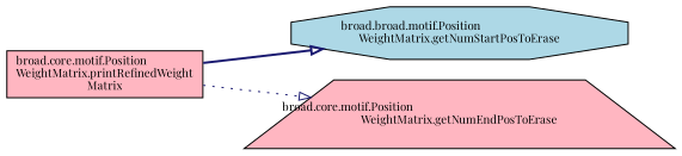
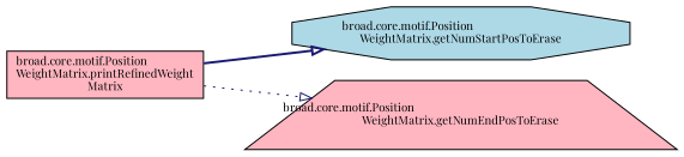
  digraph {
    rankdir=LR
    fontname="Playfair Display"
    node [color=black fillcolor=lightpink fontname="Playfair Display" fontsize=10 style=filled]
    edge [color=midnightblue fontname="Playfair Display" fontsize=10 labelfontname=Helvetica labelfontsize=10 arrowhead=onormal]
    n1 [fontcolor=black height=0.2 label="broad.core.motif.Position\lWeightMatrix.printRefinedWeight\lMatrix" shape=box width=0.4]
-   n2 [fillcolor=lightblue height=0.2 label="broad.broad.motif.Position\lWeightMatrix.getNumStartPosToErase" shape=octagon width=0.4]
+   n2 [fillcolor=lightblue height=0.2 label="broad.core.motif.Position\lWeightMatrix.getNumStartPosToErase" shape=octagon width=0.4]
    n3 [height=0.2 label="broad.core.motif.Position\lWeightMatrix.getNumEndPosToErase" shape=trapezium width=0.4]
    n1 -> n2 [style=bold]
    n1 -> n3 [style=dotted]
  }
